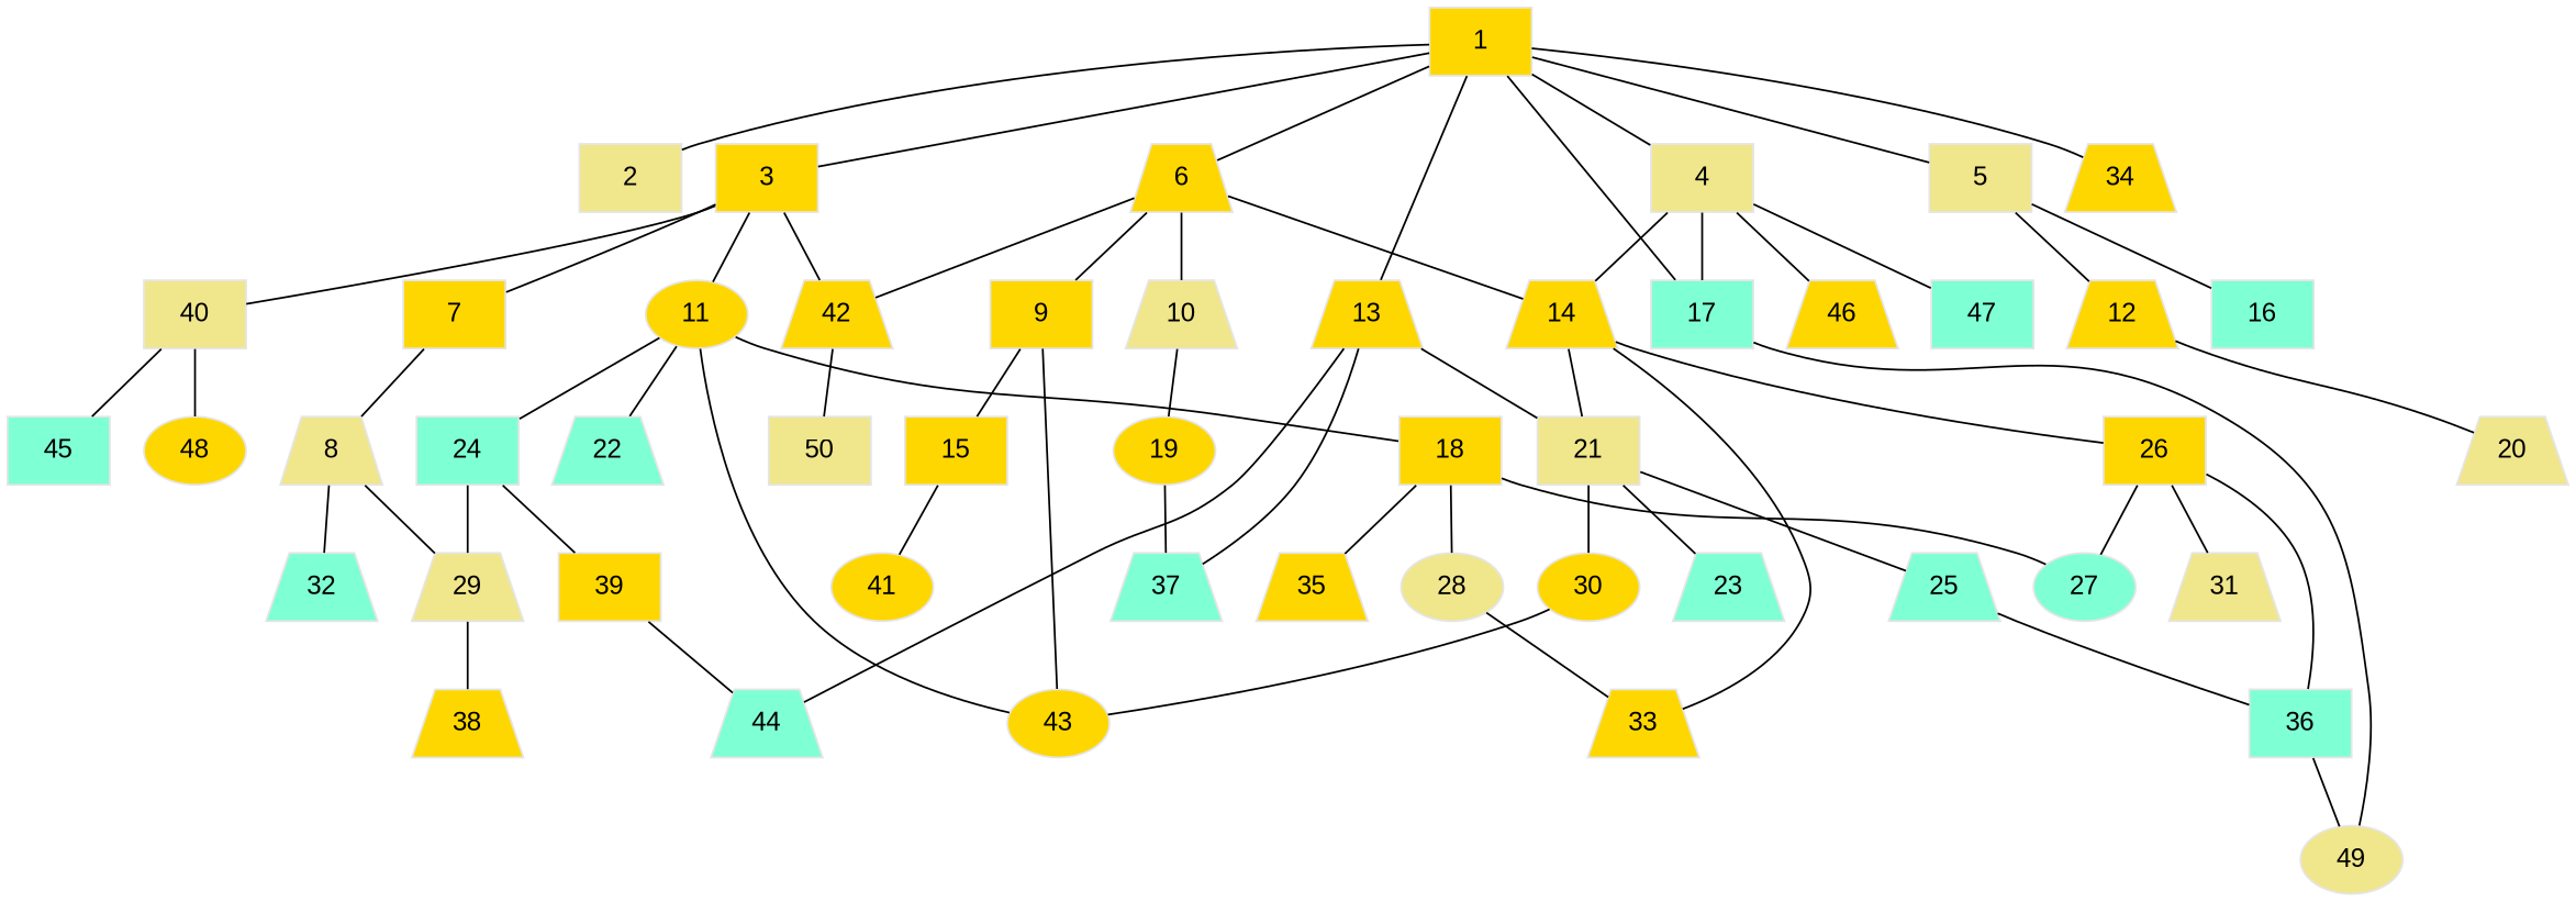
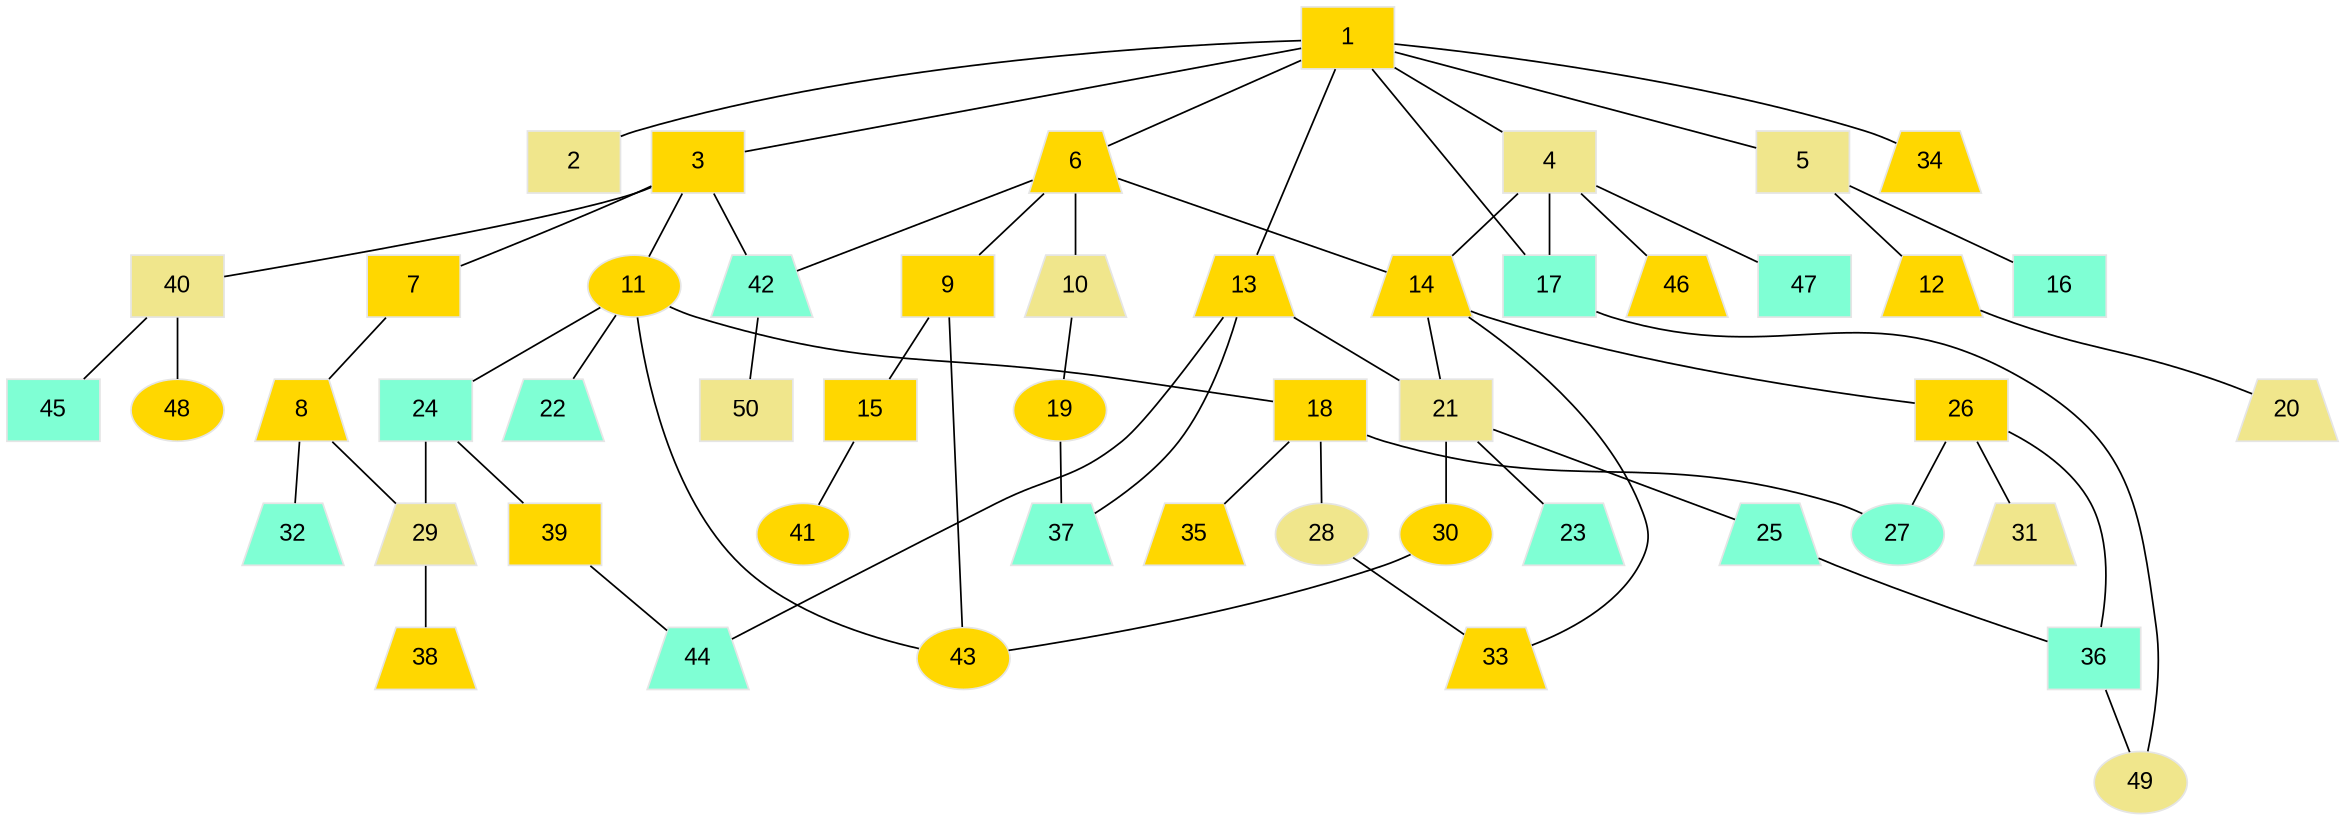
  graph {
    fontname="Liberation Sans"
    node [color=gray90 fillcolor=gold fontname="Liberation Sans" shape=trapezium style=filled]
    edge [fontname="Liberation Sans"]
    1 [shape=box]
    2 [fillcolor=khaki shape=box]
    3 [shape=box]
    4 [fillcolor=khaki shape=box]
    5 [fillcolor=khaki shape=box]
    6
    13
    17 [fillcolor=aquamarine shape=box]
    34
    7 [shape=box]
    11 [shape=ellipse]
    40 [fillcolor=khaki shape=box]
-   42
+   42 [fillcolor=aquamarine]
    14
    46
    47 [fillcolor=aquamarine shape=box]
    12
    16 [fillcolor=aquamarine shape=box]
    9 [shape=box]
    10 [fillcolor=khaki]
    21 [fillcolor=khaki shape=box]
    37 [fillcolor=aquamarine]
    44 [fillcolor=aquamarine]
    49 [fillcolor=khaki shape=ellipse]
-   8 [fillcolor=khaki]
+   8
    43 [shape=ellipse]
    18 [shape=box]
    22 [fillcolor=aquamarine]
    24 [fillcolor=aquamarine shape=box]
    45 [fillcolor=aquamarine shape=box]
    48 [shape=ellipse]
    50 [fillcolor=khaki shape=box]
    26 [shape=box]
    33
    20 [fillcolor=khaki]
    15 [shape=box]
    19 [shape=ellipse]
    29 [fillcolor=khaki]
    32 [fillcolor=aquamarine]
    38
    41 [shape=ellipse]
    27 [fillcolor=aquamarine shape=ellipse]
    28 [fillcolor=khaki shape=ellipse]
    35
    39 [shape=box]
    23 [fillcolor=aquamarine]
    25 [fillcolor=aquamarine]
    30 [shape=ellipse]
    36 [fillcolor=aquamarine shape=box]
    31 [fillcolor=khaki]
    1 -- 2
    1 -- 3
    1 -- 4
    1 -- 5
    1 -- 6
    1 -- 13
    1 -- 17
    1 -- 34
    3 -- 7
    3 -- 11
    3 -- 40
    3 -- 42
    4 -- 17
    4 -- 14
    4 -- 46
    4 -- 47
    5 -- 12
    5 -- 16
    6 -- 42
    6 -- 14
    6 -- 9
    6 -- 10
    13 -- 21
    13 -- 37
    13 -- 44
    17 -- 49
    7 -- 8
    11 -- 43
    11 -- 18
    11 -- 22
    11 -- 24
    40 -- 45
    40 -- 48
    42 -- 50
    14 -- 21
    14 -- 26
    14 -- 33
    12 -- 20
    9 -- 43
    9 -- 15
    10 -- 19
    21 -- 23
    21 -- 25
    21 -- 30
    8 -- 29
    8 -- 32
    18 -- 27
    18 -- 28
    18 -- 35
    24 -- 29
    24 -- 39
    26 -- 27
    26 -- 36
    26 -- 31
    15 -- 41
    19 -- 37
    29 -- 38
    28 -- 33
    39 -- 44
    25 -- 36
    30 -- 43
    36 -- 49
  }
